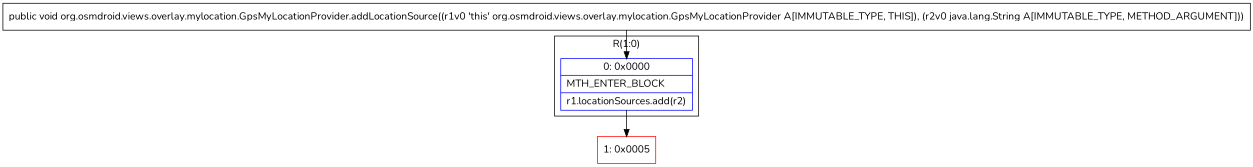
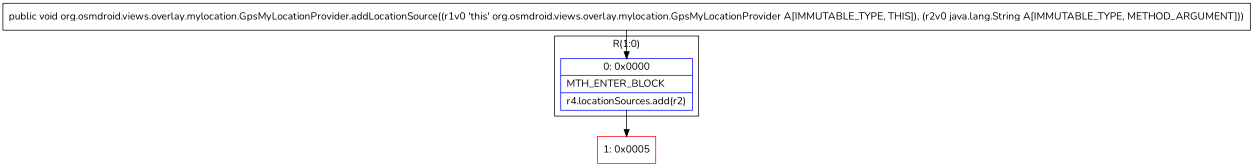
  digraph {
    fontname=Nunito
    node [shape=record fontname=Nunito]
    edge [fontname=Nunito]
-   n1 [color=blue label="{0\:\ 0x0000|MTH_ENTER_BLOCK\l|r1.locationSources.add(r2)\l}"]
+   n1 [color=blue label="{0\:\ 0x0000|MTH_ENTER_BLOCK\l|r4.locationSources.add(r2)\l}"]
    n2 [color=red label="{1\:\ 0x0005}"]
    n3 [label="{public void org.osmdroid.views.overlay.mylocation.GpsMyLocationProvider.addLocationSource((r1v0 'this' org.osmdroid.views.overlay.mylocation.GpsMyLocationProvider A[IMMUTABLE_TYPE, THIS]), (r2v0 java.lang.String A[IMMUTABLE_TYPE, METHOD_ARGUMENT])) }"]
    subgraph cluster_1 {
      label="R(1:0)"
      n1
    }
    n1 -> n2
    n3 -> n1
  }
